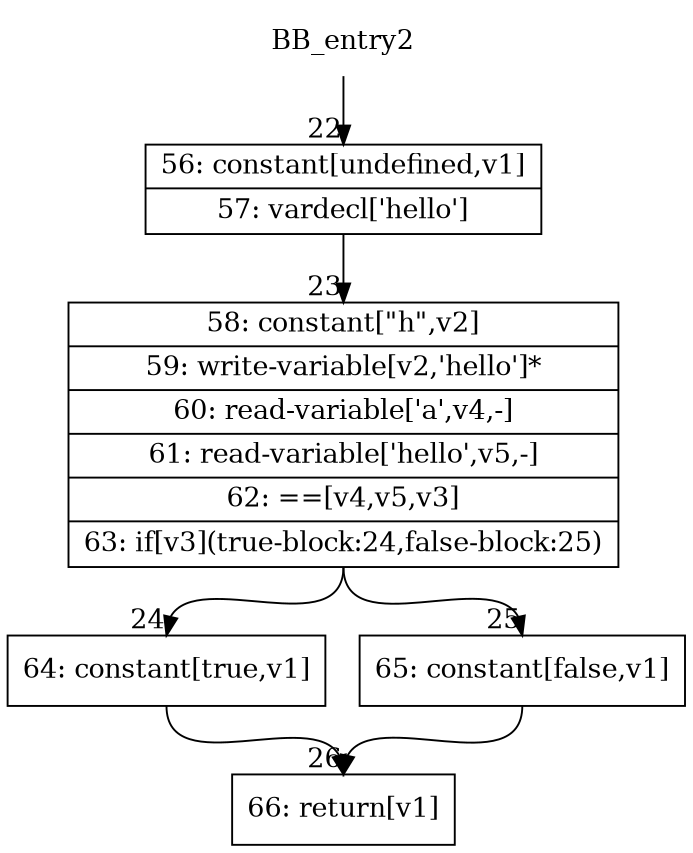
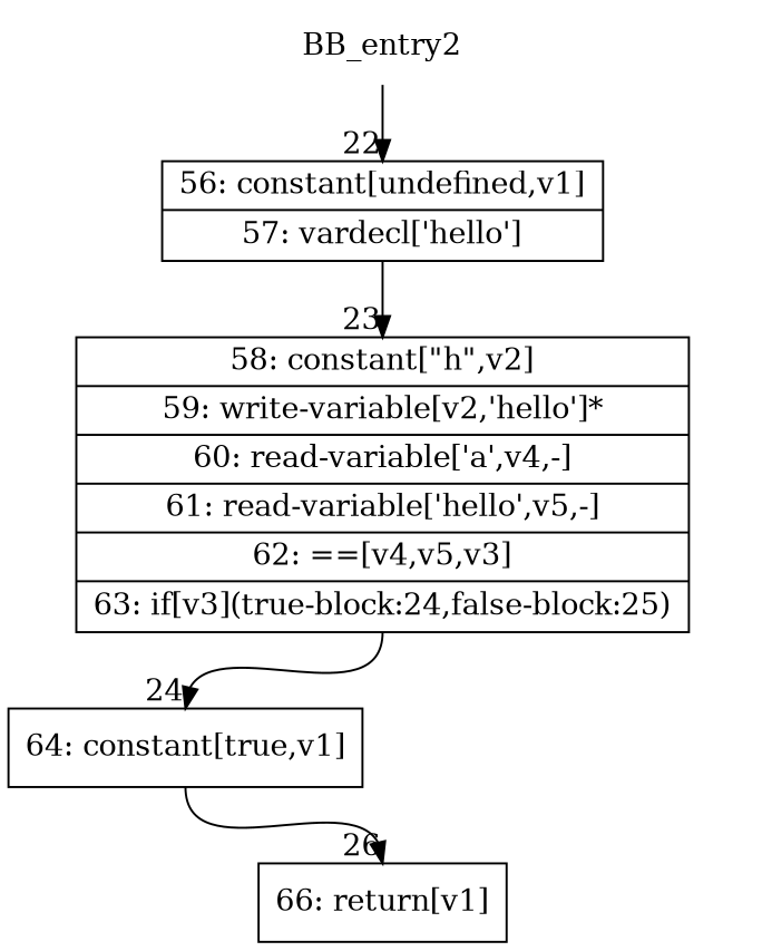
  digraph {
    rankdir=TD
    node [shape=record]
    edge [headport=n tailport=s]
    n1 [label=BB_entry2 shape=none]
    n2 [label="{56: constant[undefined,v1]|57: vardecl['hello']}"]
    n3 [label="{58: constant[\"h\",v2]|59: write-variable[v2,'hello']*|60: read-variable['a',v4,-]|61: read-variable['hello',v5,-]|62: ==[v4,v5,v3]|63: if[v3](true-block:24,false-block:25)}"]
    n4 [label="{64: constant[true,v1]}"]
-   n5 [label="{65: constant[false,v1]}"]
    n6 [label="{66: return[v1]}"]
    n1 -> n2 [headlabel="    22"]
    n2 -> n3 [headlabel="      23"]
    n3 -> n4 [headlabel="      24"]
-   n3 -> n5 [headlabel="      25"]
    n4 -> n6 [headlabel="      26"]
-   n5 -> n6
  }
